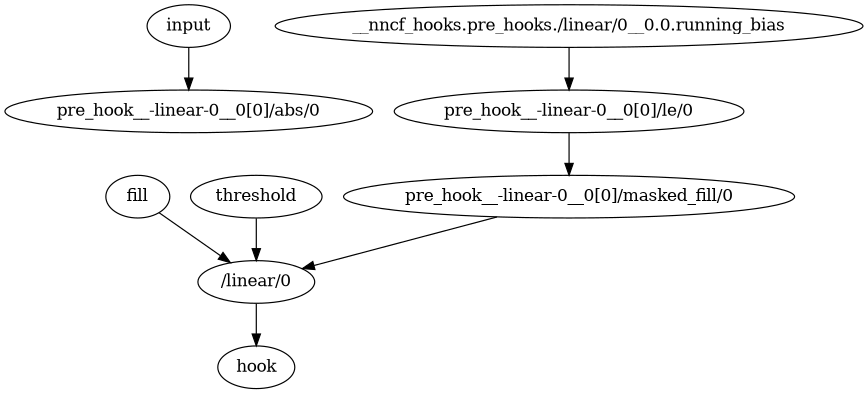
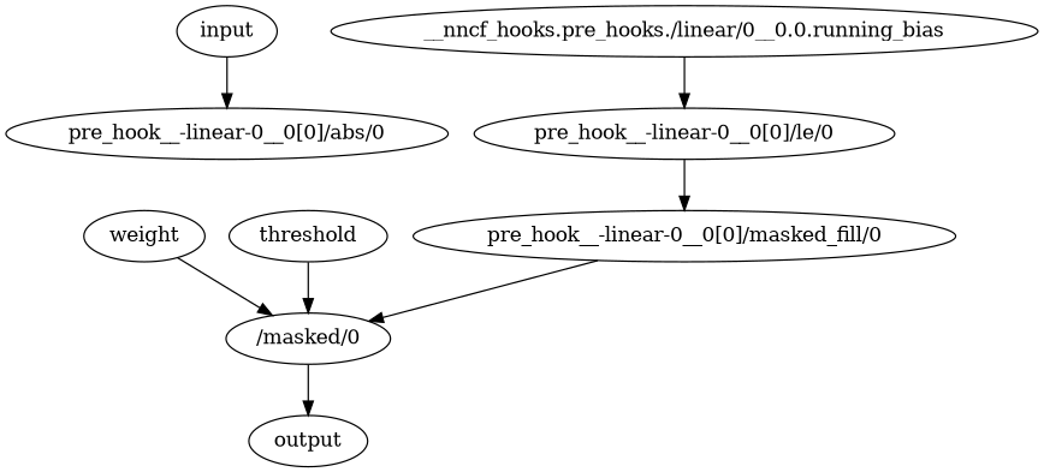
  strict digraph {
    node [metatype=PTConstNoopMetatype type=nncf_model_const]
    edge [dtype=float in_port_id=0 out_port_id=0 shape="(2, 4)"]
    input [metatype=PTInputNoopMetatype type=nncf_model_input]
    "pre_hook__-linear-0__0[0]/abs/0" [metatype=PTAbsMetatype type=abs]
    "pre_hook__-linear-0__0[0]/masked_fill/0" [metatype=PTScatterMetatype type=masked_fill]
-   "/linear/0" [metatype=PTLinearMetatype type=linear]
-   weight [label=fill]
-   output [metatype=PTOutputNoopMetatype type=nncf_model_output label=hook]
+   "/linear/0" [metatype=PTLinearMetatype type=linear label="/masked/0"]
+   weight
+   output [metatype=PTOutputNoopMetatype type=nncf_model_output]
    n7 [label=threshold]
    "pre_hook__-linear-0__0[0]/le/0" [metatype=UnknownMetatype type=le]
    n9 [label="__nncf_hooks.pre_hooks./linear/0__0.0.running_bias"]
    input -> "pre_hook__-linear-0__0[0]/abs/0"
    "pre_hook__-linear-0__0[0]/masked_fill/0" -> "/linear/0"
    "/linear/0" -> output [shape="(2, 2)"]
    weight -> "/linear/0" [in_port_id=1]
    n7 -> "/linear/0" [in_port_id=2 shape="(2,)"]
    "pre_hook__-linear-0__0[0]/le/0" -> "pre_hook__-linear-0__0[0]/masked_fill/0" [dtype=int in_port_id=1]
    n9 -> "pre_hook__-linear-0__0[0]/le/0" [in_port_id=1 shape="()"]
  }
